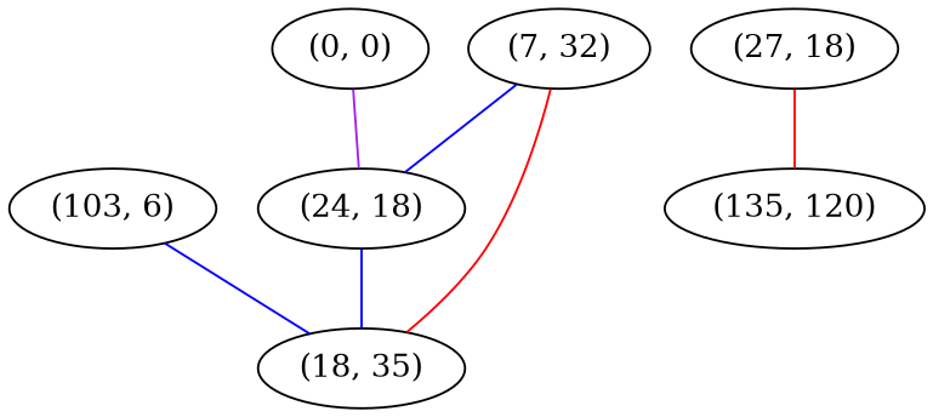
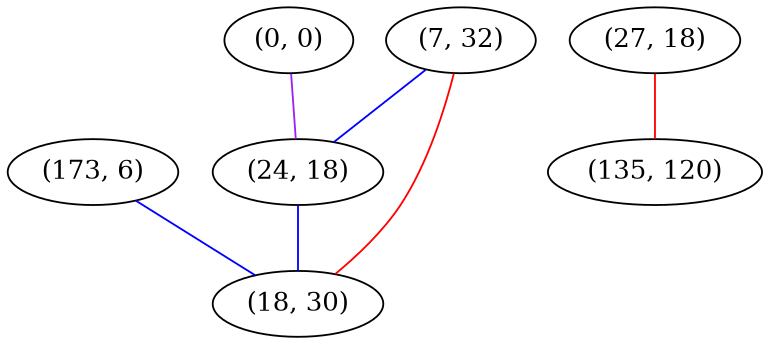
  graph {
    edge [color=blue weight=3]
-   "(173, 6)" [label="(103, 6)"]
-   "(18, 30)" [label="(18, 35)"]
+   "(173, 6)"
+   "(18, 30)"
    "(0, 0)"
    "(24, 18)"
    "(7, 32)"
    n6 [label="(135, 120)"]
    "(27, 18)"
    "(173, 6)" -- "(18, 30)"
    "(0, 0)" -- "(24, 18)" [color=purple weight=4]
    "(24, 18)" -- "(18, 30)"
    "(7, 32)" -- "(18, 30)" [color=red weight=1]
    "(7, 32)" -- "(24, 18)"
    "(27, 18)" -- n6 [color=red weight=1]
  }
